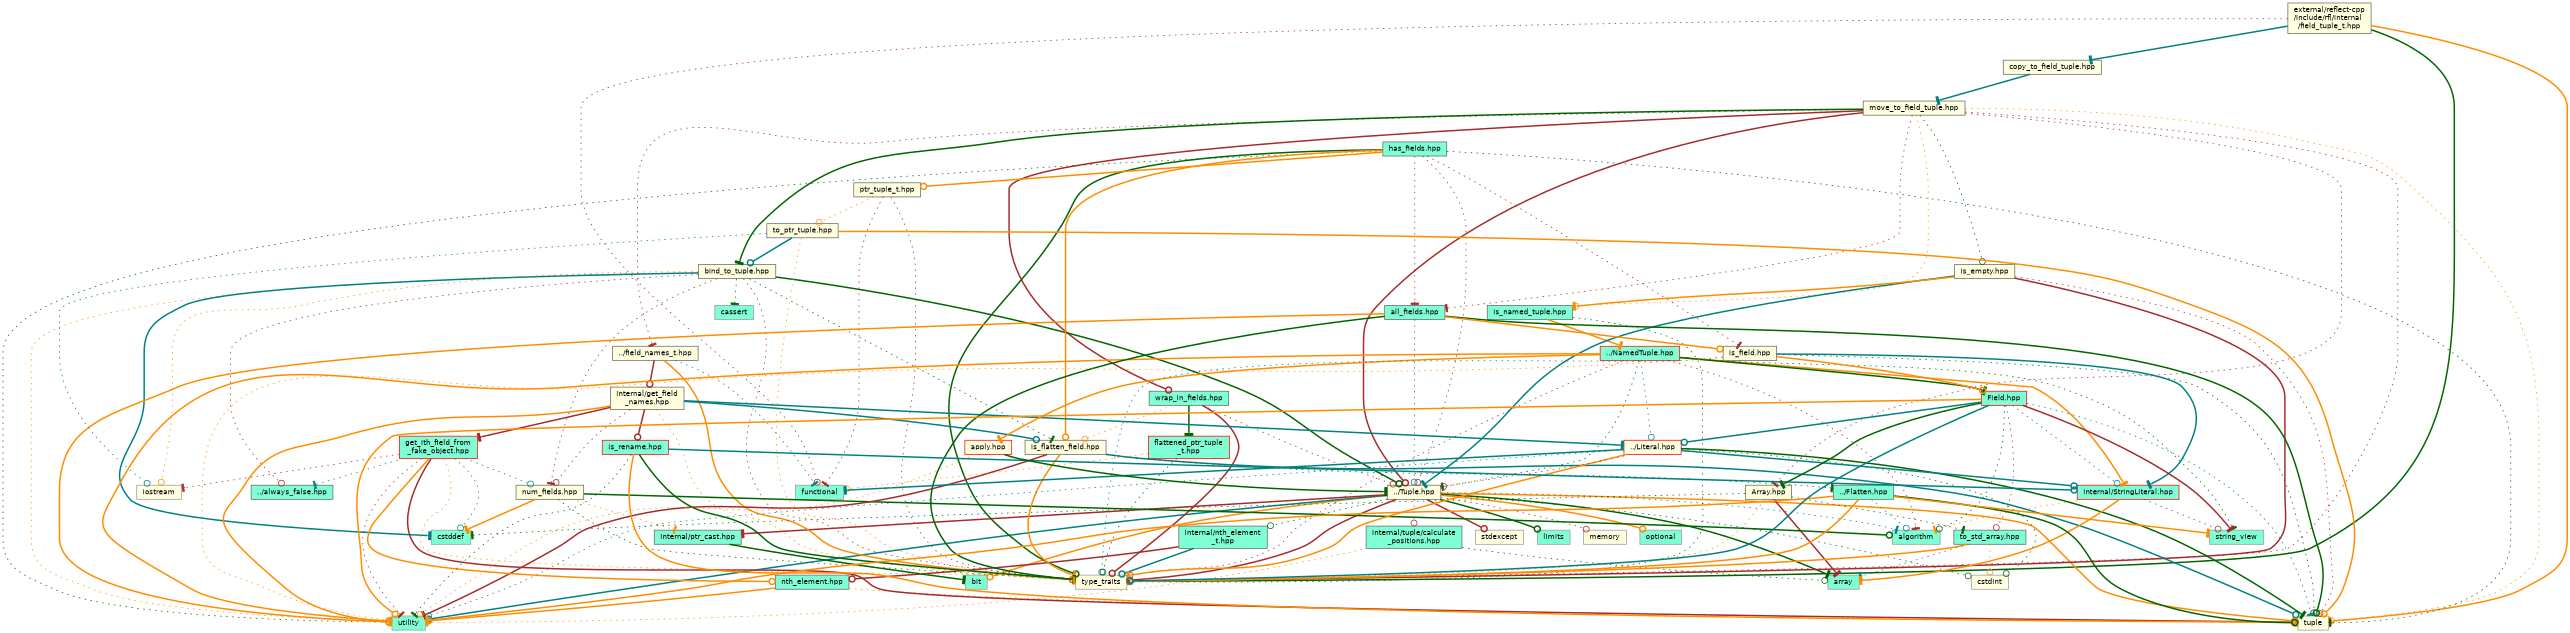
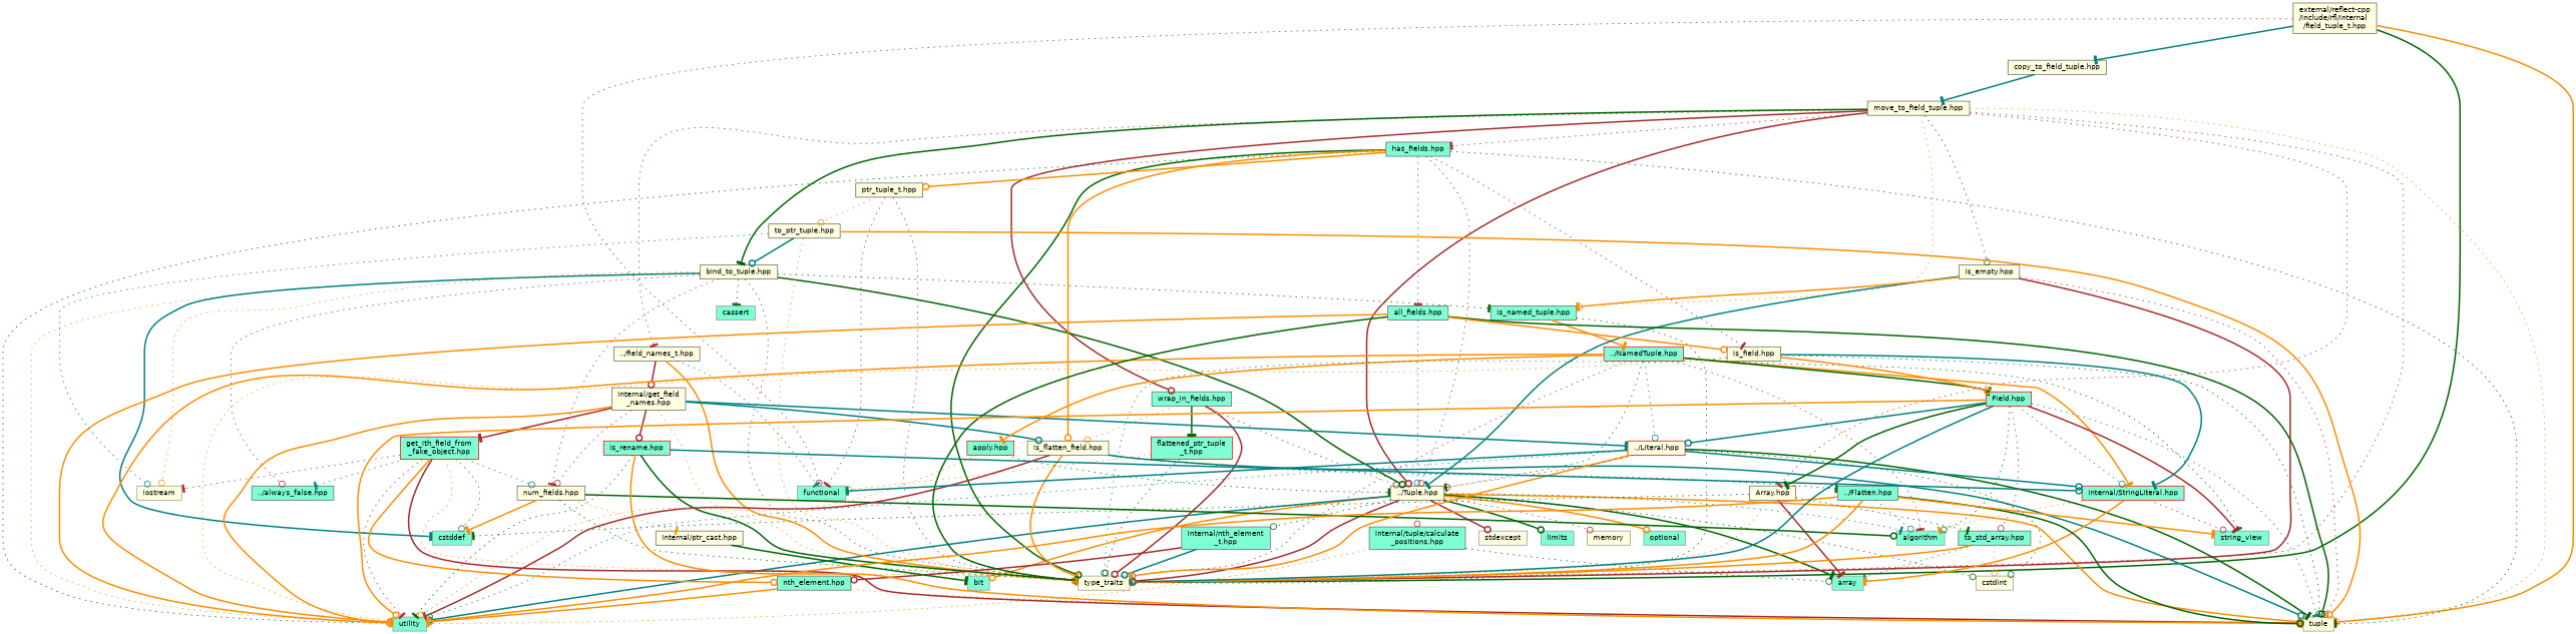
  digraph {
    node [color=grey40 fillcolor=aquamarine fontname=Helvetica fontsize=10 shape=box style=filled]
    edge [arrowhead=odot color=darkorange fontname=Helvetica fontsize=10 labelfontname=Helvetica labelfontsize=10 style=dotted]
    n1 [color=gray40 fillcolor=lightyellow fontcolor=black height=0.2 label="external/reflect-cpp\l/include/rfl/internal\l/field_tuple_t.hpp" width=0.4]
    n2 [color=grey60 height=0.2 label=functional width=0.4]
    n3 [color=grey60 fillcolor=lightyellow height=0.2 label=tuple width=0.4]
    n4 [color=grey60 fillcolor=lightyellow height=0.2 label=type_traits width=0.4]
    n5 [fillcolor=lightyellow height=0.2 label="copy_to_field_tuple.hpp" width=0.4]
    n6 [fillcolor=lightyellow height=0.2 label="move_to_field_tuple.hpp" width=0.4]
    n7 [fillcolor=lightyellow height=0.2 label="../Tuple.hpp" width=0.4]
    n8 [fillcolor=lightyellow height=0.2 label="../field_names_t.hpp" width=0.4]
    n9 [fillcolor=lightyellow height=0.2 label="Array.hpp" width=0.4]
    n10 [fillcolor=lightyellow height=0.2 label="bind_to_tuple.hpp" width=0.4]
    n11 [height=0.2 label="is_named_tuple.hpp" width=0.4]
    n12 [height=0.2 label="has_fields.hpp" width=0.4]
    n13 [fillcolor=lightyellow height=0.2 label="is_empty.hpp" width=0.4]
    n14 [height=0.2 label="wrap_in_fields.hpp" width=0.4]
    n15 [color=grey60 height=0.2 label=algorithm width=0.4]
    n16 [color=grey60 height=0.2 label=array width=0.4]
    n17 [color=grey60 height=0.2 label=bit width=0.4]
    n18 [color=grey60 fillcolor=lightyellow height=0.2 label=cstdint width=0.4]
    n19 [color=grey60 height=0.2 label=limits width=0.4]
    n20 [color=grey60 fillcolor=lightyellow height=0.2 label=memory width=0.4]
    n21 [color=grey60 height=0.2 label=optional width=0.4]
    n22 [color=grey60 fillcolor=lightyellow height=0.2 label=stdexcept width=0.4]
    n23 [color=grey60 height=0.2 label=utility width=0.4]
    n24 [height=0.2 label="internal/nth_element\l_t.hpp" width=0.4]
-   n25 [height=0.2 label="internal/ptr_cast.hpp" width=0.4]
+   n25 [fillcolor=lightyellow height=0.2 label="internal/ptr_cast.hpp" width=0.4]
    n26 [height=0.2 label="internal/tuple/calculate\l_positions.hpp" width=0.4]
    n27 [fillcolor=lightyellow height=0.2 label="internal/get_field\l_names.hpp" width=0.4]
    n28 [color=grey60 height=0.2 label=cstddef width=0.4]
    n29 [height=0.2 label="to_std_array.hpp" width=0.4]
    n30 [fillcolor=lightyellow height=0.2 label="num_fields.hpp" width=0.4]
    n31 [color=grey60 fillcolor=lightyellow height=0.2 label=iostream width=0.4]
    n32 [height=0.2 label="../always_false.hpp" width=0.4]
    n33 [color=grey60 height=0.2 label=cassert width=0.4]
    n34 [color=red height=0.2 label="../NamedTuple.hpp" width=0.4]
    n35 [fillcolor=lightyellow height=0.2 label="is_flatten_field.hpp" width=0.4]
    n36 [height=0.2 label="all_fields.hpp" width=0.4]
    n37 [fillcolor=lightyellow height=0.2 label="is_field.hpp" width=0.4]
    n38 [fillcolor=lightyellow height=0.2 label="ptr_tuple_t.hpp" width=0.4]
    n39 [color=red height=0.2 label="flattened_ptr_tuple\l_t.hpp" width=0.4]
    n40 [height=0.2 label="nth_element.hpp" width=0.4]
    n41 [color=red fillcolor=lightyellow height=0.2 label="../Literal.hpp" width=0.4]
    n42 [color=red height=0.2 label="get_ith_field_from\l_fake_object.hpp" width=0.4]
    n43 [color=red height=0.2 label="is_rename.hpp" width=0.4]
    n44 [color=red height=0.2 label="internal/StringLiteral.hpp" width=0.4]
    n45 [height=0.2 label="../Flatten.hpp" width=0.4]
    n46 [color=grey60 height=0.2 label=string_view width=0.4]
    n47 [color=red height=0.2 label="Field.hpp" width=0.4]
-   n48 [color=red fillcolor=lightyellow height=0.2 label="apply.hpp" width=0.4]
+   n48 [color=red height=0.2 label="apply.hpp" width=0.4]
    n49 [fillcolor=lightyellow height=0.2 label="to_ptr_tuple.hpp" width=0.4]
    n1 -> n2 [color=brown]
    n1 -> n3 [arrowhead=tee style=bold]
    n1 -> n4 [color=darkgreen style=bold]
    n1 -> n5 [arrowhead=tee color=teal style=bold]
    n5 -> n6 [arrowhead=tee color=teal style=bold]
    n6 -> n3
    n6 -> n4 [arrowhead=tee color=brown]
    n6 -> n7 [color=brown style=bold]
    n6 -> n8 [arrowhead=tee color=brown]
    n6 -> n9 [arrowhead=tee color=brown]
    n6 -> n10 [arrowhead=tee color=darkgreen style=bold]
    n6 -> n11
-   n6 -> n36 [arrowhead=tee color=brown]
+   n6 -> n12 [arrowhead=tee color=brown]
    n6 -> n13 [color=darkgreen]
    n6 -> n14 [color=brown style=bold]
    n7 -> n3 [style=bold]
    n7 -> n4 [color=brown style=bold]
    n7 -> n15 [arrowhead=tee color=teal]
    n7 -> n16 [arrowhead=tee color=darkgreen style=bold]
    n7 -> n17 [style=bold]
    n7 -> n18 [color=darkgreen]
    n7 -> n19 [color=darkgreen style=bold]
    n7 -> n20 [color=brown]
    n7 -> n21 [style=bold]
    n7 -> n22 [color=brown style=bold]
    n7 -> n23 [color=teal style=bold]
    n7 -> n24 [color=darkgreen]
-   n7 -> n25 [arrowhead=tee color=brown style=bold]
    n7 -> n26 [color=brown]
    n8 -> n2 [arrowhead=tee color=teal]
    n8 -> n4 [style=bold]
    n8 -> n27 [color=brown style=bold]
    n9 -> n4
    n9 -> n16 [arrowhead=tee color=brown style=bold]
    n9 -> n28 [arrowhead=tee color=darkgreen]
    n9 -> n29 [arrowhead=tee color=darkgreen]
    n10 -> n4 [arrowhead=tee color=brown]
    n10 -> n7 [color=darkgreen style=bold]
-   n10 -> n35 [arrowhead=tee color=darkgreen]
+   n10 -> n11 [arrowhead=tee color=darkgreen]
    n10 -> n23 [arrowhead=tee]
    n10 -> n28 [arrowhead=tee color=teal style=bold]
    n10 -> n30 [arrowhead=tee color=brown]
    n10 -> n31
    n10 -> n32 [color=brown]
    n10 -> n33 [arrowhead=tee color=darkgreen]
    n11 -> n4 [color=darkgreen]
    n11 -> n34 [arrowhead=tee style=bold]
    n12 -> n3 [arrowhead=tee color=darkgreen]
    n12 -> n4 [color=darkgreen style=bold]
    n12 -> n7 [color=brown]
    n12 -> n23 [color=darkgreen]
    n12 -> n35 [style=bold]
    n12 -> n36 [arrowhead=tee color=brown]
    n12 -> n37 [arrowhead=tee color=brown]
    n12 -> n38 [style=bold]
    n13 -> n3 [color=brown]
    n13 -> n4 [color=brown style=bold]
    n13 -> n7 [arrowhead=tee color=teal style=bold]
    n13 -> n11 [arrowhead=tee style=bold]
    n14 -> n4 [color=brown style=bold]
    n14 -> n7 [color=brown]
    n14 -> n35
    n14 -> n39 [arrowhead=tee color=darkgreen style=bold]
    n24 -> n4 [color=teal style=bold]
    n24 -> n40 [color=brown style=bold]
    n25 -> n17 [arrowhead=tee color=darkgreen style=bold]
    n26 -> n16 [color=darkgreen]
    n26 -> n23 [arrowhead=tee]
    n27 -> n4 [arrowhead=tee]
    n27 -> n23 [arrowhead=tee style=bold]
    n27 -> n30 [color=brown]
    n27 -> n35 [color=teal style=bold]
    n27 -> n41 [arrowhead=tee color=teal style=bold]
    n27 -> n42 [arrowhead=tee color=brown style=bold]
    n27 -> n43 [color=brown style=bold]
    n29 -> n4 [style=bold]
    n29 -> n16 [arrowhead=tee color=teal]
    n29 -> n18
    n30 -> n4 [arrowhead=tee color=darkgreen]
    n30 -> n15 [color=darkgreen style=bold]
    n30 -> n25 [arrowhead=tee]
    n30 -> n28 [arrowhead=tee style=bold]
    n34 -> n4 [color=brown]
    n34 -> n7 [arrowhead=tee color=darkgreen]
    n34 -> n15 [arrowhead=tee color=brown]
    n34 -> n23 [arrowhead=tee style=bold]
    n34 -> n41 [color=teal]
    n34 -> n44 [arrowhead=tee style=bold]
    n34 -> n46 [arrowhead=tee color=darkgreen]
    n34 -> n47 [arrowhead=tee color=darkgreen style=bold]
    n34 -> n48 [arrowhead=tee style=bold]
    n35 -> n3 [color=teal style=bold]
    n35 -> n4 [arrowhead=tee style=bold]
    n35 -> n23 [arrowhead=tee color=brown style=bold]
    n35 -> n45 [arrowhead=tee color=darkgreen]
    n36 -> n3 [color=darkgreen style=bold]
    n36 -> n4 [arrowhead=tee color=darkgreen style=bold]
    n36 -> n7 [color=teal]
    n36 -> n23 [style=bold]
    n36 -> n37 [style=bold]
    n37 -> n3 [color=darkgreen]
    n37 -> n4 [color=teal]
    n37 -> n23
    n37 -> n44 [arrowhead=tee color=teal style=bold]
    n37 -> n47 [style=bold]
    n38 -> n2 [arrowhead=tee color=brown]
    n38 -> n4 [color=brown]
    n38 -> n49
    n39 -> n2
    n39 -> n4 [color=darkgreen]
    n40 -> n3 [arrowhead=tee]
    n40 -> n23 [style=bold]
    n41 -> n2 [arrowhead=tee color=teal style=bold]
    n41 -> n3 [arrowhead=tee color=darkgreen style=bold]
    n41 -> n4 [arrowhead=tee style=bold]
    n41 -> n7 [color=brown]
    n41 -> n18 [color=darkgreen]
    n41 -> n23 [color=teal]
    n41 -> n44 [color=teal style=bold]
    n42 -> n3 [color=brown style=bold]
    n42 -> n4
    n42 -> n23 [arrowhead=tee color=brown]
    n42 -> n28 [color=teal]
    n42 -> n30 [color=teal]
    n42 -> n31 [arrowhead=tee color=brown]
    n42 -> n32 [arrowhead=tee color=teal]
    n42 -> n40 [style=bold]
    n43 -> n3 [arrowhead=tee style=bold]
    n43 -> n4 [arrowhead=tee color=darkgreen style=bold]
    n43 -> n23 [arrowhead=tee color=darkgreen]
    n43 -> n44 [color=teal style=bold]
    n44 -> n15 [arrowhead=tee]
    n44 -> n16 [arrowhead=tee style=bold]
    n44 -> n46 [color=brown]
    n45 -> n3 [color=darkgreen style=bold]
    n45 -> n4 [style=bold]
    n45 -> n15 [color=teal]
    n45 -> n23 [arrowhead=tee style=bold]
    n45 -> n46 [arrowhead=tee style=bold]
    n47 -> n3 [arrowhead=tee color=teal]
    n47 -> n4 [color=teal style=bold]
    n47 -> n9 [arrowhead=tee color=darkgreen style=bold]
    n47 -> n15 [color=darkgreen]
    n47 -> n23 [style=bold]
    n47 -> n29 [color=brown]
    n47 -> n41 [color=teal style=bold]
    n47 -> n44 [color=teal]
    n47 -> n46 [arrowhead=tee color=brown style=bold]
-   n48 -> n7 [arrowhead=tee color=darkgreen style=bold]
+   n48 -> n7 [arrowhead=tee color=darkgreen]
    n48 -> n23
    n49 -> n3 [style=bold]
    n49 -> n4 [arrowhead=tee]
    n49 -> n10 [color=teal style=bold]
    n49 -> n31 [color=teal]
  }
